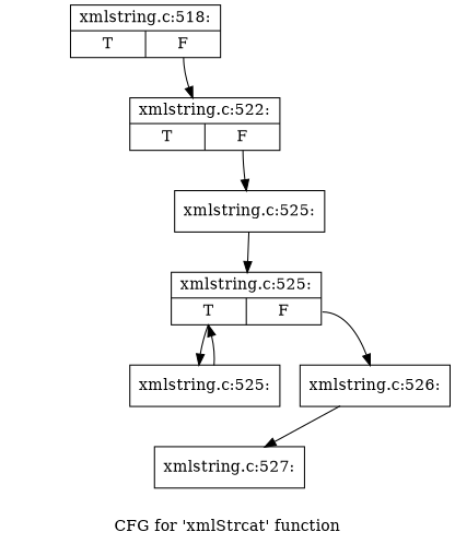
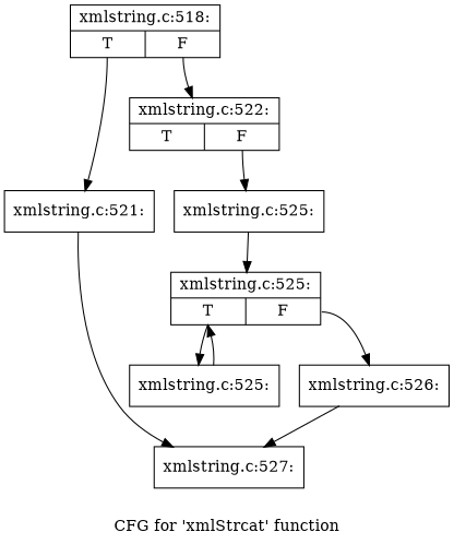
  digraph {
    label="CFG for 'xmlStrcat' function"
    node [shape=record]
    n1 [label="{xmlstring.c:518:|{<s0>T|<s1>F}}"]
+   n2 [label="{xmlstring.c:521:}"]
    n3 [label="{xmlstring.c:522:|{<s0>T|<s1>F}}"]
    n4 [label="{xmlstring.c:527:}"]
    n5 [label="{xmlstring.c:525:}"]
    n6 [label="{xmlstring.c:525:|{<s0>T|<s1>F}}"]
    n7 [label="{xmlstring.c:525:}"]
    n8 [label="{xmlstring.c:526:}"]
+   n1 -> n2 [tailport=s0]
    n1 -> n3 [tailport=s1]
+   n2 -> n4
    n3 -> n5 [tailport=s1]
    n5 -> n6
    n6 -> n7 [tailport=s0]
    n6 -> n8 [tailport=s1]
    n7 -> n6
    n8 -> n4
  }
